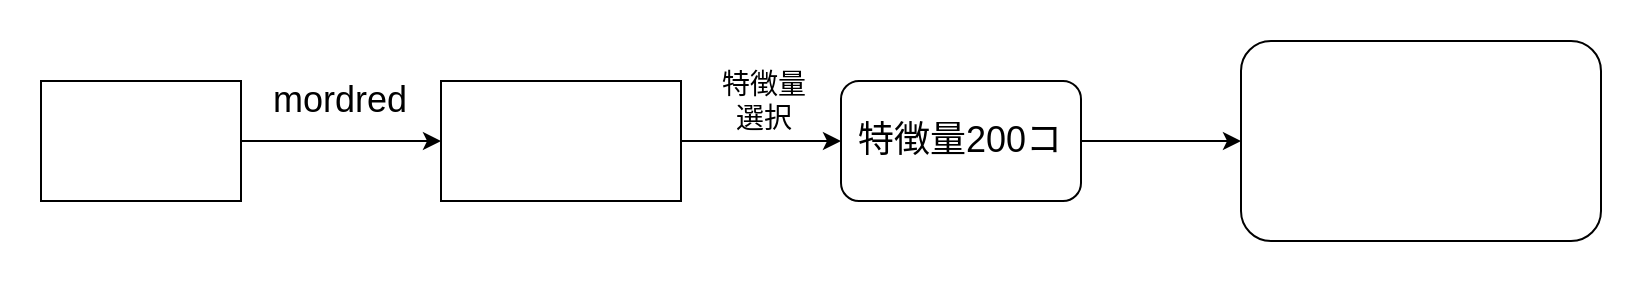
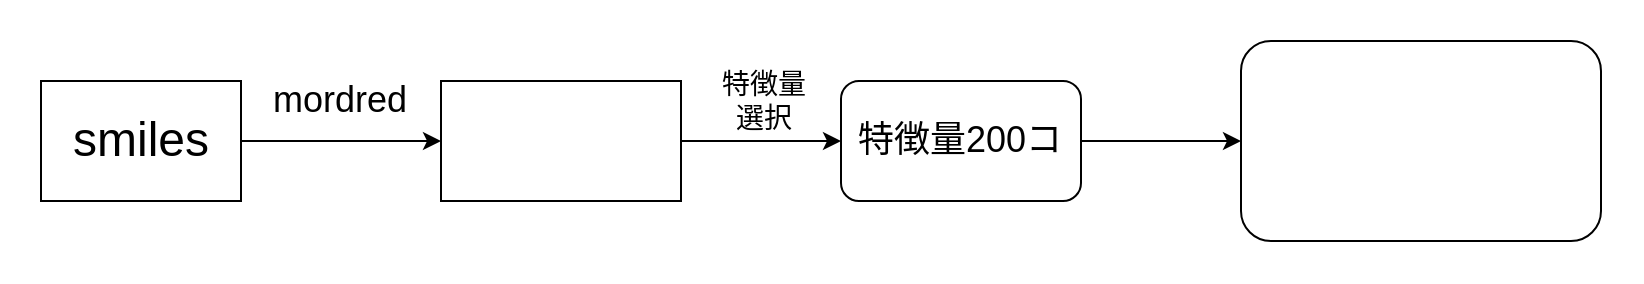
  <mxCell id="0" />
  <mxCell id="1" parent="0" />
  <mxCell id="2" style="edgeStyle=orthogonalEdgeStyle;rounded=0;orthogonalLoop=1;jettySize=auto;html=1;exitX=1;exitY=0.5;exitDx=0;exitDy=0;" edge="1" parent="1" source="3" target="6"><mxGeometry relative="1" as="geometry"><mxPoint x="220" y="70" as="targetPoint" /></mxGeometry></mxCell>
  <mxCell id="3" value="" style="rounded=0;whiteSpace=wrap;html=1;" vertex="1" parent="1"><mxGeometry x="20" y="40" width="100" height="60" as="geometry" /></mxCell>
+ <mxCell id="4" value="&lt;font style=&quot;font-size: 24px&quot;&gt;smiles&lt;/font&gt;" style="text;html=1;align=center;verticalAlign=middle;resizable=0;points=[];autosize=1;" vertex="1" parent="1"><mxGeometry x="30" y="60" width="80" height="20" as="geometry" /></mxCell>
  <mxCell id="5" style="edgeStyle=orthogonalEdgeStyle;rounded=0;orthogonalLoop=1;jettySize=auto;html=1;exitX=1;exitY=0.5;exitDx=0;exitDy=0;" edge="1" parent="1" source="6"><mxGeometry relative="1" as="geometry"><mxPoint x="420" y="70" as="targetPoint" /></mxGeometry></mxCell>
  <mxCell id="6" value="" style="rounded=0;whiteSpace=wrap;html=1;" vertex="1" parent="1"><mxGeometry x="220" y="40" width="120" height="60" as="geometry" /></mxCell>
  <mxCell id="7" value="&lt;font style=&quot;font-size: 18px&quot;&gt;mordred&lt;/font&gt;" style="text;html=1;strokeColor=none;fillColor=none;align=center;verticalAlign=middle;whiteSpace=wrap;rounded=0;" vertex="1" parent="1"><mxGeometry x="150" y="40" width="40" height="20" as="geometry" /></mxCell>
  <mxCell id="8" value="&lt;font style=&quot;font-size: 14px&quot;&gt;特徴量選択&lt;/font&gt;" style="text;html=1;strokeColor=none;fillColor=none;align=center;verticalAlign=middle;whiteSpace=wrap;rounded=0;" vertex="1" parent="1"><mxGeometry x="354" y="40" width="56" height="20" as="geometry" /></mxCell>
  <mxCell id="9" value="" style="rounded=1;whiteSpace=wrap;html=1;" vertex="1" parent="1"><mxGeometry x="420" y="40" width="120" height="60" as="geometry" /></mxCell>
  <mxCell id="10" style="edgeStyle=orthogonalEdgeStyle;rounded=0;orthogonalLoop=1;jettySize=auto;html=1;exitX=1;exitY=0.5;exitDx=0;exitDy=0;" edge="1" parent="1" source="11" target="12"><mxGeometry relative="1" as="geometry"><mxPoint x="620" y="70" as="targetPoint" /></mxGeometry></mxCell>
  <mxCell id="11" value="&lt;font style=&quot;font-size: 18px&quot;&gt;特徴量200コ&lt;/font&gt;" style="text;html=1;strokeColor=none;fillColor=none;align=center;verticalAlign=middle;whiteSpace=wrap;rounded=0;" vertex="1" parent="1"><mxGeometry x="420" y="45" width="120" height="50" as="geometry" /></mxCell>
  <mxCell id="12" value="" style="rounded=1;whiteSpace=wrap;html=1;" vertex="1" parent="1"><mxGeometry x="620" y="20" width="180" height="100" as="geometry" /></mxCell>
